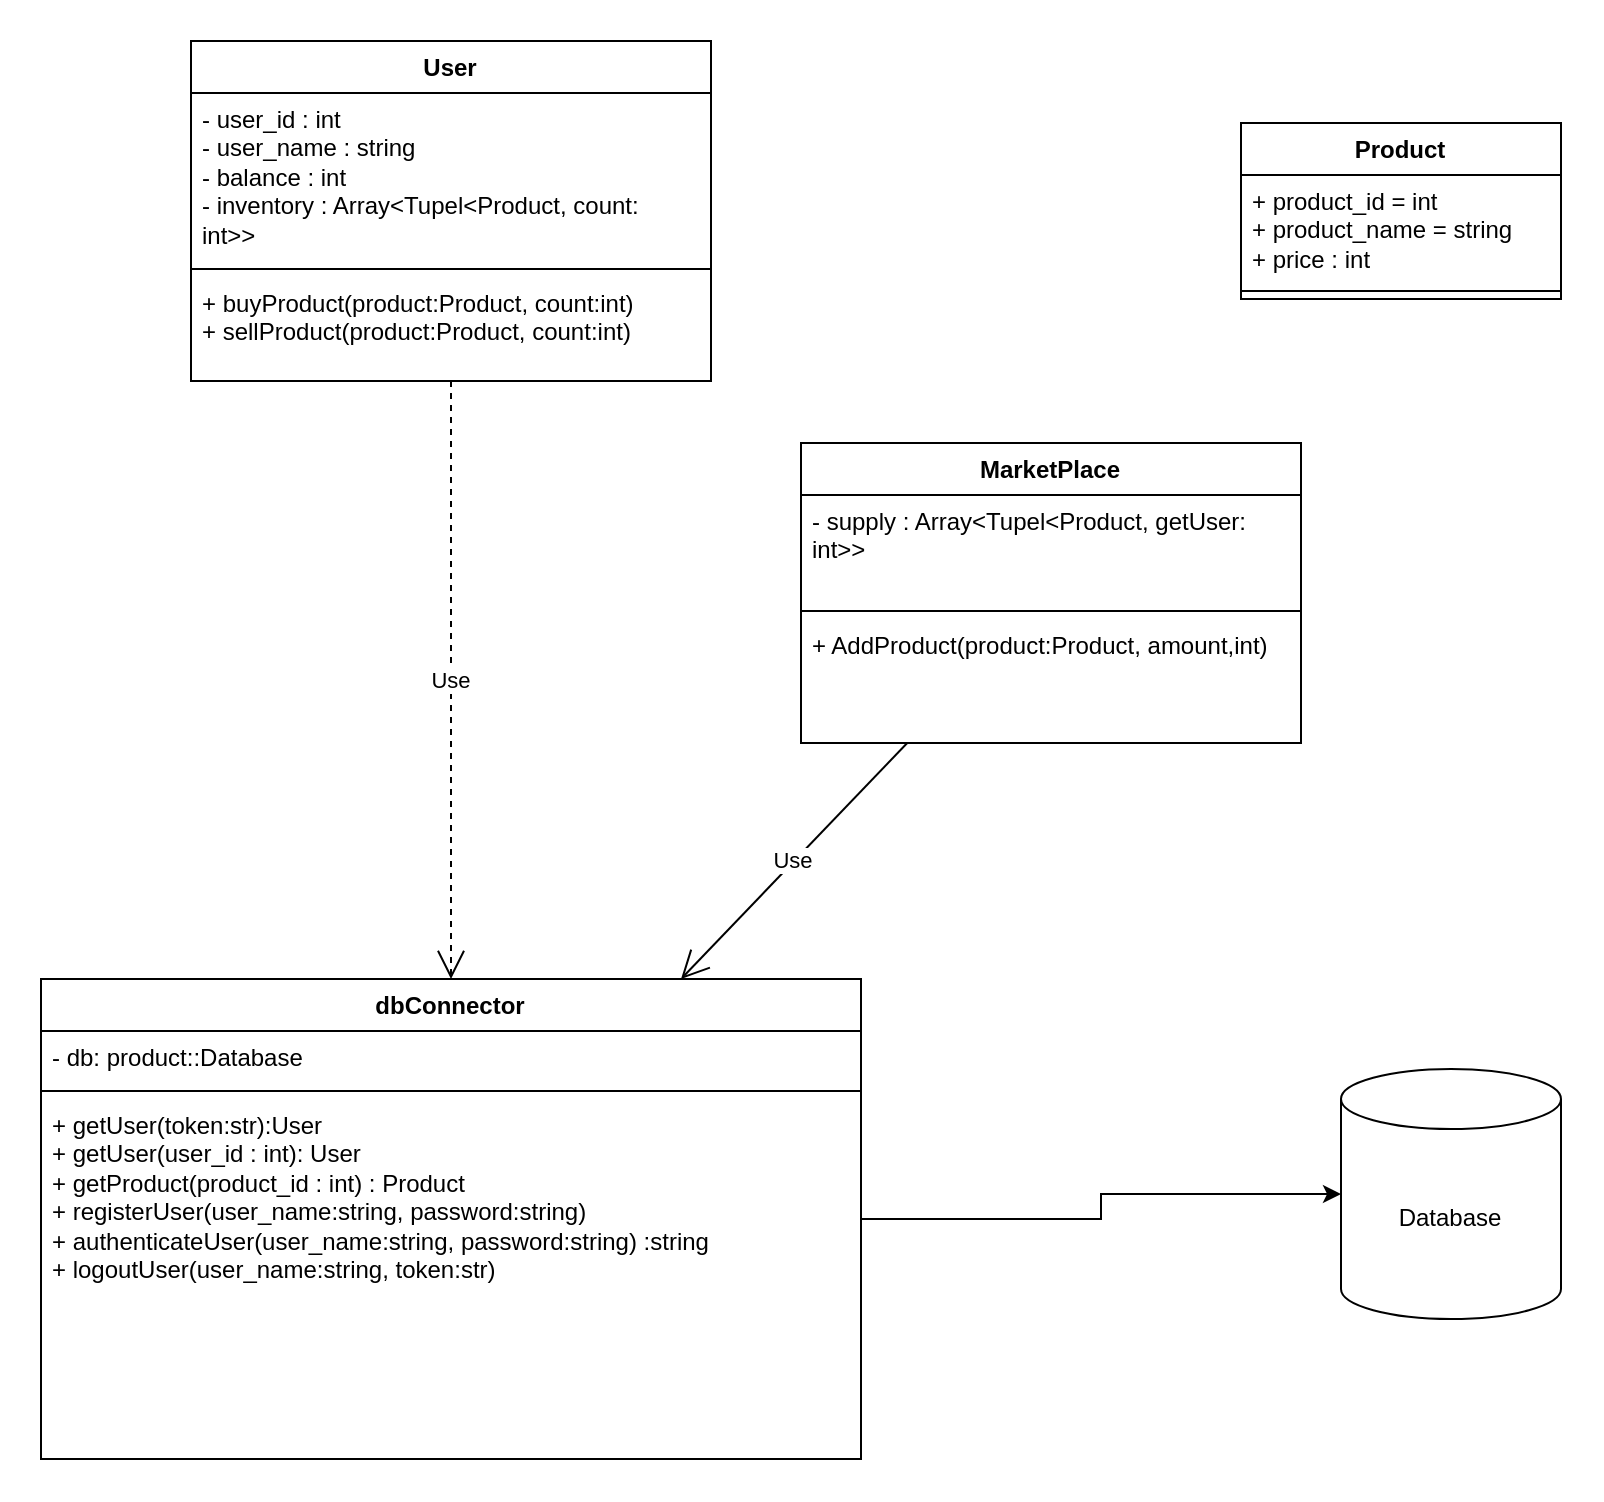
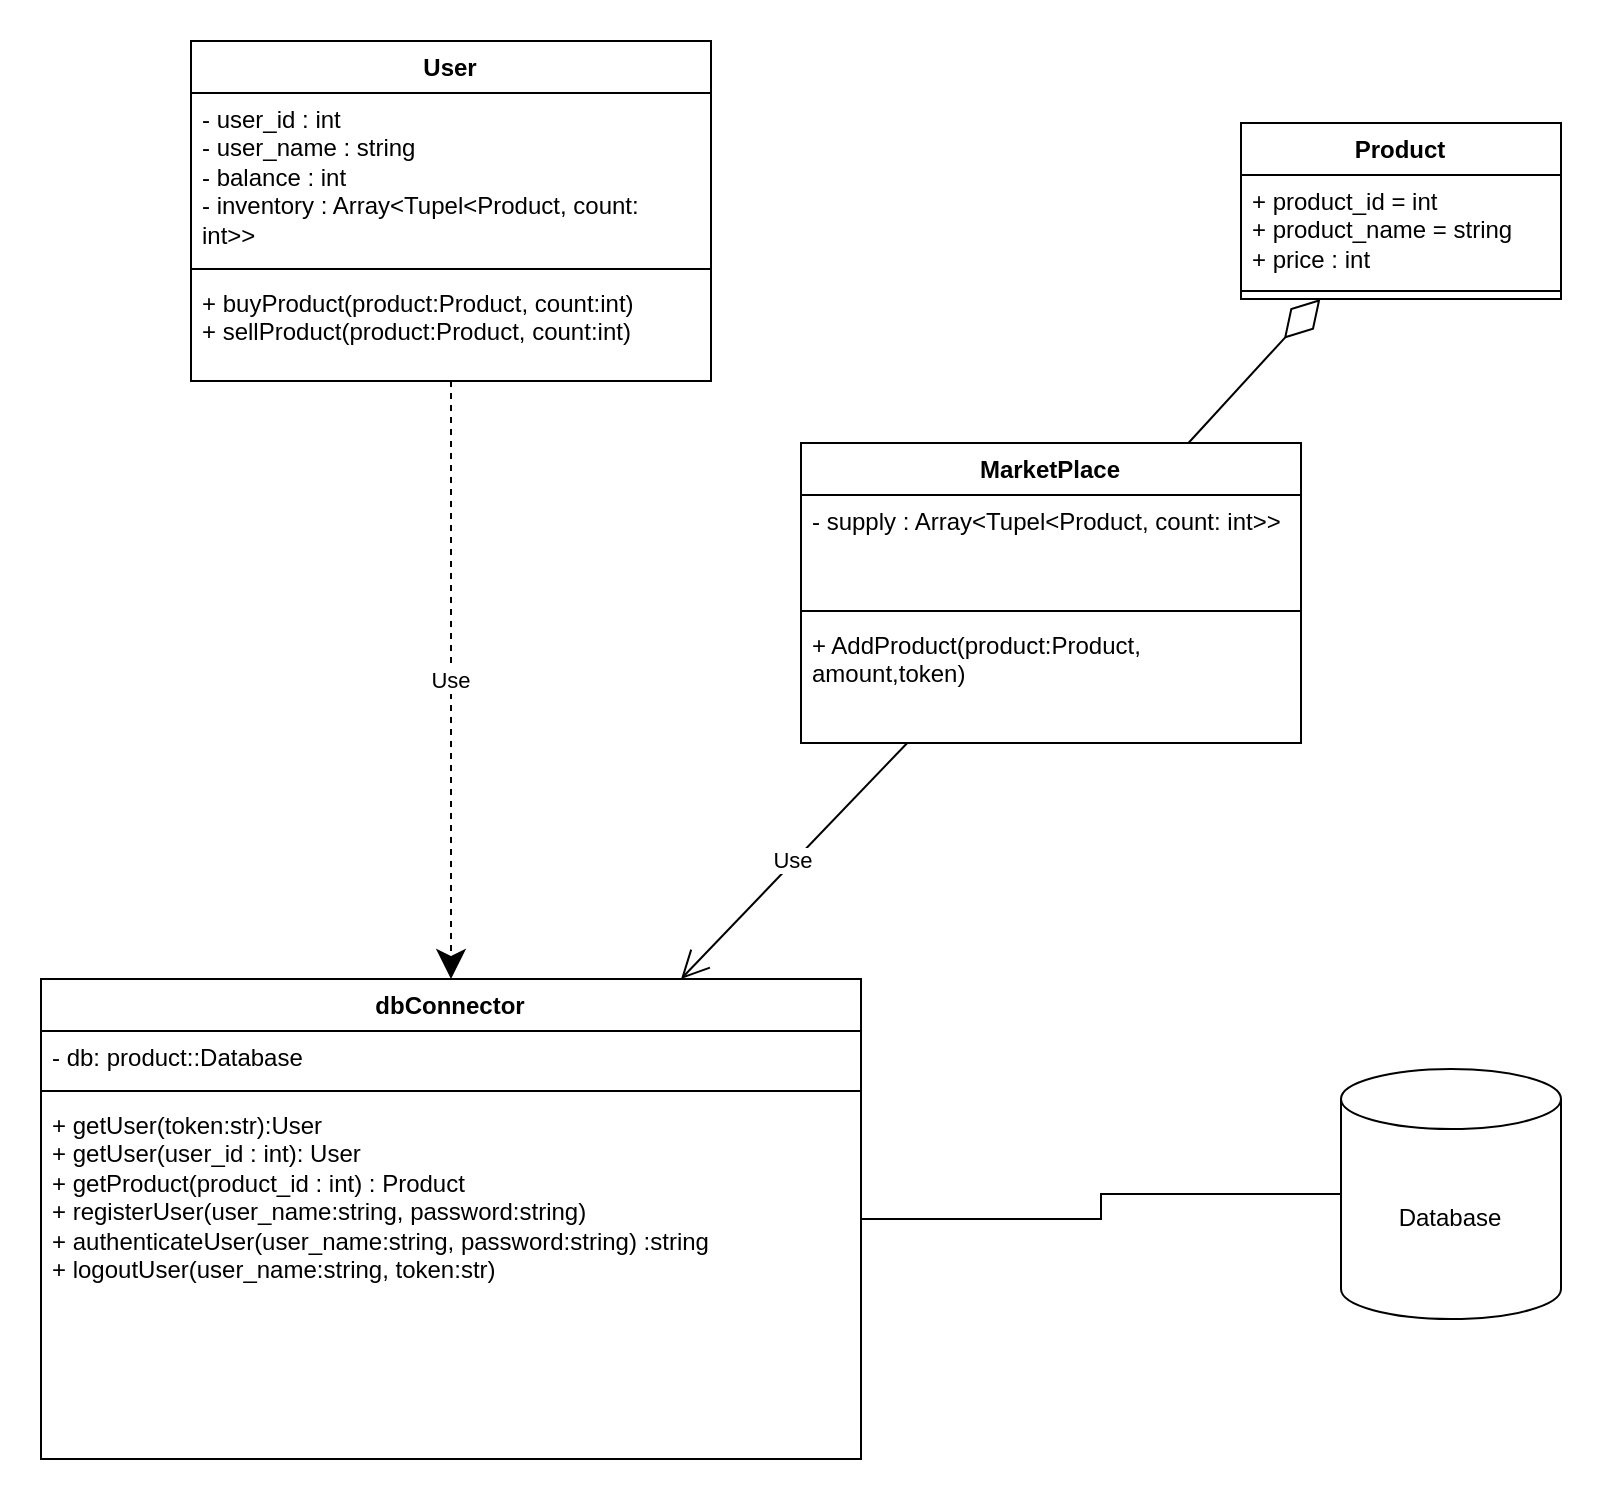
  <mxCell id="0" />
  <mxCell id="1" parent="0" />
  <mxCell id="2" value="User" style="swimlane;fontStyle=1;align=center;verticalAlign=top;childLayout=stackLayout;horizontal=1;startSize=26;horizontalStack=0;resizeParent=1;resizeParentMax=0;resizeLast=0;collapsible=1;marginBottom=0;whiteSpace=wrap;html=1;" parent="1" vertex="1"><mxGeometry x="95" y="20" width="260" height="170" as="geometry" /></mxCell>
  <mxCell id="3" value="- user_id : int&lt;div&gt;- user_name : string&lt;/div&gt;&lt;div&gt;- balance : int&lt;/div&gt;&lt;div&gt;- inventory : Array&amp;lt;Tupel&amp;lt;Product, count: int&amp;gt;&amp;gt;&amp;nbsp;&lt;/div&gt;&lt;div&gt;&lt;br&gt;&lt;/div&gt;" style="text;strokeColor=none;fillColor=none;align=left;verticalAlign=top;spacingLeft=4;spacingRight=4;overflow=hidden;rotatable=0;points=[[0,0.5],[1,0.5]];portConstraint=eastwest;whiteSpace=wrap;html=1;" parent="2" vertex="1"><mxGeometry y="26" width="260" height="84" as="geometry" /></mxCell>
  <mxCell id="4" value="" style="line;strokeWidth=1;fillColor=none;align=left;verticalAlign=middle;spacingTop=-1;spacingLeft=3;spacingRight=3;rotatable=0;labelPosition=right;points=[];portConstraint=eastwest;strokeColor=inherit;" parent="2" vertex="1"><mxGeometry y="110" width="260" height="8" as="geometry" /></mxCell>
  <mxCell id="5" value="+ buyProduct(product:Product, count:int)&lt;div&gt;+ sellProduct(product:Product, count:int)&lt;/div&gt;" style="text;strokeColor=none;fillColor=none;align=left;verticalAlign=top;spacingLeft=4;spacingRight=4;overflow=hidden;rotatable=0;points=[[0,0.5],[1,0.5]];portConstraint=eastwest;whiteSpace=wrap;html=1;" parent="2" vertex="1"><mxGeometry y="118" width="260" height="52" as="geometry" /></mxCell>
  <mxCell id="6" value="Product" style="swimlane;fontStyle=1;align=center;verticalAlign=top;childLayout=stackLayout;horizontal=1;startSize=26;horizontalStack=0;resizeParent=1;resizeParentMax=0;resizeLast=0;collapsible=1;marginBottom=0;whiteSpace=wrap;html=1;" parent="1" vertex="1"><mxGeometry x="620" y="61" width="160" height="88" as="geometry" /></mxCell>
  <mxCell id="7" value="+ product_id = int&lt;div&gt;+ product_name = string&lt;/div&gt;&lt;div&gt;+ price : int&lt;/div&gt;" style="text;strokeColor=none;fillColor=none;align=left;verticalAlign=top;spacingLeft=4;spacingRight=4;overflow=hidden;rotatable=0;points=[[0,0.5],[1,0.5]];portConstraint=eastwest;whiteSpace=wrap;html=1;" parent="6" vertex="1"><mxGeometry y="26" width="160" height="54" as="geometry" /></mxCell>
  <mxCell id="8" value="" style="line;strokeWidth=1;fillColor=none;align=left;verticalAlign=middle;spacingTop=-1;spacingLeft=3;spacingRight=3;rotatable=0;labelPosition=right;points=[];portConstraint=eastwest;strokeColor=inherit;" parent="6" vertex="1"><mxGeometry y="80" width="160" height="8" as="geometry" /></mxCell>
- <mxCell id="9" style="edgeStyle=orthogonalEdgeStyle;rounded=0;orthogonalLoop=1;jettySize=auto;html=1;" parent="1" source="10" target="14" edge="1"><mxGeometry relative="1" as="geometry" /></mxCell>
+ <mxCell id="9" style="edgeStyle=orthogonalEdgeStyle;rounded=0;orthogonalLoop=1;jettySize=auto;html=1;endArrow=none;" parent="1" source="10" target="14" edge="1"><mxGeometry relative="1" as="geometry" /></mxCell>
  <mxCell id="10" value="dbConnector" style="swimlane;fontStyle=1;align=center;verticalAlign=top;childLayout=stackLayout;horizontal=1;startSize=26;horizontalStack=0;resizeParent=1;resizeParentMax=0;resizeLast=0;collapsible=1;marginBottom=0;whiteSpace=wrap;html=1;" parent="1" vertex="1"><mxGeometry x="20" y="489" width="410" height="240" as="geometry" /></mxCell>
  <mxCell id="11" value="- db: product::Database" style="text;strokeColor=none;fillColor=none;align=left;verticalAlign=top;spacingLeft=4;spacingRight=4;overflow=hidden;rotatable=0;points=[[0,0.5],[1,0.5]];portConstraint=eastwest;whiteSpace=wrap;html=1;" parent="10" vertex="1"><mxGeometry y="26" width="410" height="26" as="geometry" /></mxCell>
  <mxCell id="12" value="" style="line;strokeWidth=1;fillColor=none;align=left;verticalAlign=middle;spacingTop=-1;spacingLeft=3;spacingRight=3;rotatable=0;labelPosition=right;points=[];portConstraint=eastwest;strokeColor=inherit;" parent="10" vertex="1"><mxGeometry y="52" width="410" height="8" as="geometry" /></mxCell>
  <mxCell id="13" value="&lt;div&gt;&lt;span style=&quot;background-color: initial;&quot;&gt;+ getUser(token:str):User&lt;/span&gt;&lt;br&gt;&lt;/div&gt;+ getUser(user_id : int): User&lt;div&gt;+ getProduct(product_id : int) : Product&lt;/div&gt;&lt;div&gt;+ registerUser(user_name:string, password:string)&lt;/div&gt;&lt;div&gt;+ authenticateUser(user_name:string, password:string) :string&lt;/div&gt;&lt;div&gt;+ logoutUser(user_name:string, token:str)&lt;/div&gt;&lt;div&gt;&lt;br&gt;&lt;/div&gt;" style="text;strokeColor=none;fillColor=none;align=left;verticalAlign=top;spacingLeft=4;spacingRight=4;overflow=hidden;rotatable=0;points=[[0,0.5],[1,0.5]];portConstraint=eastwest;whiteSpace=wrap;html=1;" parent="10" vertex="1"><mxGeometry y="60" width="410" height="180" as="geometry" /></mxCell>
  <mxCell id="14" value="Database" style="shape=cylinder3;whiteSpace=wrap;html=1;boundedLbl=1;backgroundOutline=1;size=15;" parent="1" vertex="1"><mxGeometry x="670" y="534" width="110" height="125" as="geometry" /></mxCell>
  <mxCell id="15" value="MarketPlace" style="swimlane;fontStyle=1;align=center;verticalAlign=top;childLayout=stackLayout;horizontal=1;startSize=26;horizontalStack=0;resizeParent=1;resizeParentMax=0;resizeLast=0;collapsible=1;marginBottom=0;whiteSpace=wrap;html=1;" parent="1" vertex="1"><mxGeometry x="400" y="221" width="250" height="150" as="geometry" /></mxCell>
- <mxCell id="16" value="- supply : Array&amp;lt;Tupel&amp;lt;Product, getUser: int&amp;gt;&amp;gt;&amp;nbsp;" style="text;strokeColor=none;fillColor=none;align=left;verticalAlign=top;spacingLeft=4;spacingRight=4;overflow=hidden;rotatable=0;points=[[0,0.5],[1,0.5]];portConstraint=eastwest;whiteSpace=wrap;html=1;" parent="15" vertex="1"><mxGeometry y="26" width="250" height="54" as="geometry" /></mxCell>
+ <mxCell id="16" value="- supply : Array&amp;lt;Tupel&amp;lt;Product, count: int&amp;gt;&amp;gt;&amp;nbsp;" style="text;strokeColor=none;fillColor=none;align=left;verticalAlign=top;spacingLeft=4;spacingRight=4;overflow=hidden;rotatable=0;points=[[0,0.5],[1,0.5]];portConstraint=eastwest;whiteSpace=wrap;html=1;" parent="15" vertex="1"><mxGeometry y="26" width="250" height="54" as="geometry" /></mxCell>
  <mxCell id="17" value="" style="line;strokeWidth=1;fillColor=none;align=left;verticalAlign=middle;spacingTop=-1;spacingLeft=3;spacingRight=3;rotatable=0;labelPosition=right;points=[];portConstraint=eastwest;strokeColor=inherit;" parent="15" vertex="1"><mxGeometry y="80" width="250" height="8" as="geometry" /></mxCell>
- <mxCell id="18" value="+ AddProduct(product:Product, amount,int)" style="text;strokeColor=none;fillColor=none;align=left;verticalAlign=top;spacingLeft=4;spacingRight=4;overflow=hidden;rotatable=0;points=[[0,0.5],[1,0.5]];portConstraint=eastwest;whiteSpace=wrap;html=1;" parent="15" vertex="1"><mxGeometry y="88" width="250" height="62" as="geometry" /></mxCell>
+ <mxCell id="18" value="+ AddProduct(product:Product, amount,token)" style="text;strokeColor=none;fillColor=none;align=left;verticalAlign=top;spacingLeft=4;spacingRight=4;overflow=hidden;rotatable=0;points=[[0,0.5],[1,0.5]];portConstraint=eastwest;whiteSpace=wrap;html=1;" parent="15" vertex="1"><mxGeometry y="88" width="250" height="62" as="geometry" /></mxCell>
+ <mxCell id="19" value="" style="endArrow=diamondThin;endFill=0;endSize=24;html=1;rounded=0;" parent="1" source="15" target="6" edge="1"><mxGeometry width="160" relative="1" as="geometry"><mxPoint x="430" y="145" as="sourcePoint" /><mxPoint x="620" y="201" as="targetPoint" /></mxGeometry></mxCell>
  <mxCell id="20" value="Use" style="endArrow=open;endSize=12;dashed=0;html=1;rounded=0;" parent="1" source="15" target="10" edge="1"><mxGeometry width="160" relative="1" as="geometry"><mxPoint x="200" y="321" as="sourcePoint" /><mxPoint x="360" y="321" as="targetPoint" /></mxGeometry></mxCell>
- <mxCell id="21" value="Use" style="endArrow=open;endSize=12;dashed=1;html=1;rounded=0;" parent="1" source="2" target="10" edge="1"><mxGeometry width="160" relative="1" as="geometry"><mxPoint x="200" y="321" as="sourcePoint" /><mxPoint x="360" y="321" as="targetPoint" /></mxGeometry></mxCell>
+ <mxCell id="21" value="Use" style="endArrow=classic;endSize=12;dashed=1;html=1;rounded=0;" parent="1" source="2" target="10" edge="1"><mxGeometry width="160" relative="1" as="geometry"><mxPoint x="200" y="321" as="sourcePoint" /><mxPoint x="360" y="321" as="targetPoint" /></mxGeometry></mxCell>
